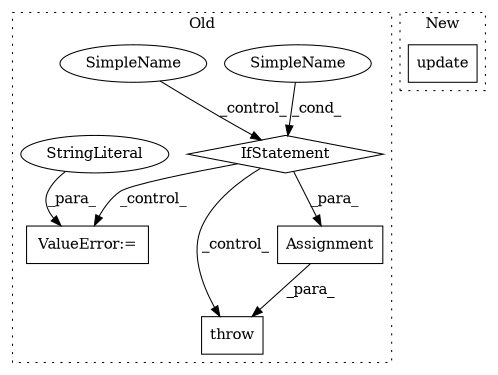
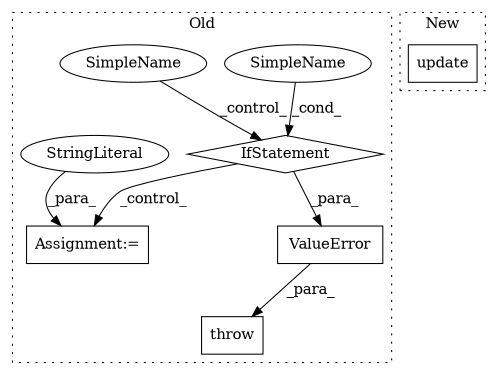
  digraph {
    node [a=42 shape=box]
    n1 [a=53 l=6 label=throw s=7331]
    n2 [a=25 l="4,2" label=IfStatement s="7168,7319" shape=diamond]
    n3 [label=SimpleName shape=ellipse]
-   n4 [a=7 l=1 label="ValueError:=" s=7482]
-   n5 [a=32 l="11,1" label=Assignment s="7337,7381"]
+   n4 [a=7 l=1 label="Assignment:=" s=7482]
+   n5 [a=32 l="11,1" label=ValueError s="7337,7381"]
    n6 [a=45 l=33 label=StringLiteral s=7348 shape=ellipse]
    n7 [label=SimpleName shape=ellipse]
    n8 [a=32 l="7,1" label=update s="10480,10493"]
    subgraph cluster_1 {
      label=Old
      style=dotted
      n1
      n2
      n3
      n4
      n5
      n6
      n7
    }
    subgraph cluster_2 {
      label=New
      style=dotted
      n8
    }
-   n2 -> n1 [label=_control_]
    n2 -> n4 [label=_control_]
    n2 -> n5 [label=_para_]
    n3 -> n2 [label=_cond_]
    n5 -> n1 [label=_para_]
    n6 -> n4 [label=_para_]
    n7 -> n2 [label=_control_]
  }
